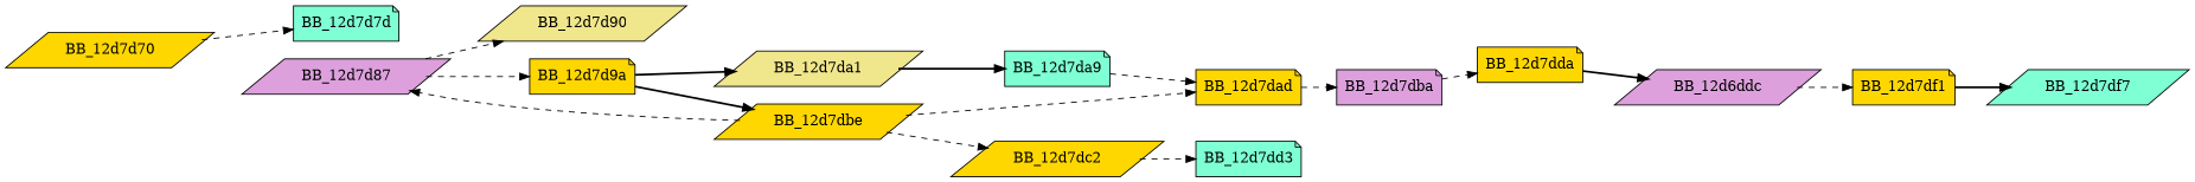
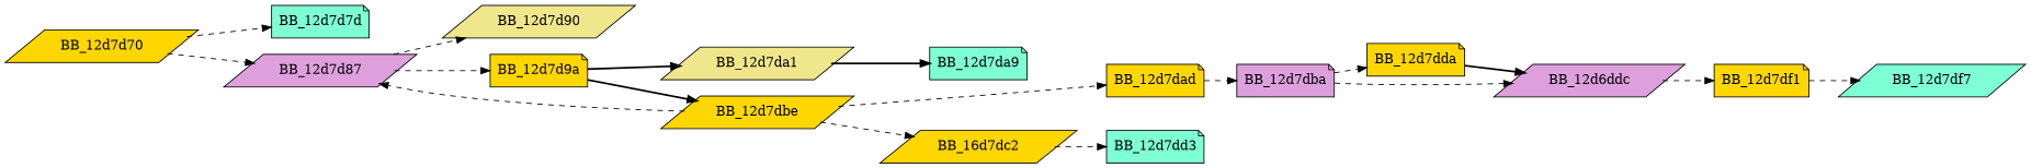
  digraph {
    rankdir=LR
    node [fillcolor=gold shape=parallelogram style=filled]
    edge [style=dashed]
    BB_12d7d70
    BB_12d7d7d [fillcolor=aquamarine shape=note]
    BB_12d7d87 [fillcolor=plum]
    BB_12d7d90 [fillcolor=khaki]
    BB_12d7d9a [shape=note]
    BB_12d7da1 [fillcolor=khaki]
    BB_12d7dbe
    BB_12d7da9 [fillcolor=aquamarine shape=note]
    BB_12d7dad [shape=note]
-   BB_12d7dc2
+   BB_12d7dc2 [label=BB_16d7dc2]
    BB_12d7dba [fillcolor=plum shape=note]
    BB_12d7dd3 [fillcolor=aquamarine shape=note]
    BB_12d7df7 [fillcolor=aquamarine]
    BB_12d7dda [shape=note]
    n15 [fillcolor=plum label=BB_12d6ddc]
    BB_12d7df1 [shape=note]
    BB_12d7d70 -> BB_12d7d7d
+   BB_12d7d70 -> BB_12d7d87
    BB_12d7d87 -> BB_12d7d90
    BB_12d7d87 -> BB_12d7d9a
    BB_12d7d9a -> BB_12d7da1 [style=bold]
    BB_12d7d9a -> BB_12d7dbe [style=bold]
    BB_12d7da1 -> BB_12d7da9 [style=bold]
    BB_12d7dbe -> BB_12d7d87
    BB_12d7dbe -> BB_12d7dad
    BB_12d7dbe -> BB_12d7dc2
-   BB_12d7da9 -> BB_12d7dad
    BB_12d7dad -> BB_12d7dba
    BB_12d7dc2 -> BB_12d7dd3
    BB_12d7dba -> BB_12d7dda
+   BB_12d7dba -> n15
    BB_12d7dda -> n15 [style=bold]
    n15 -> BB_12d7df1
-   BB_12d7df1 -> BB_12d7df7 [style=bold]
+   BB_12d7df1 -> BB_12d7df7
  }
